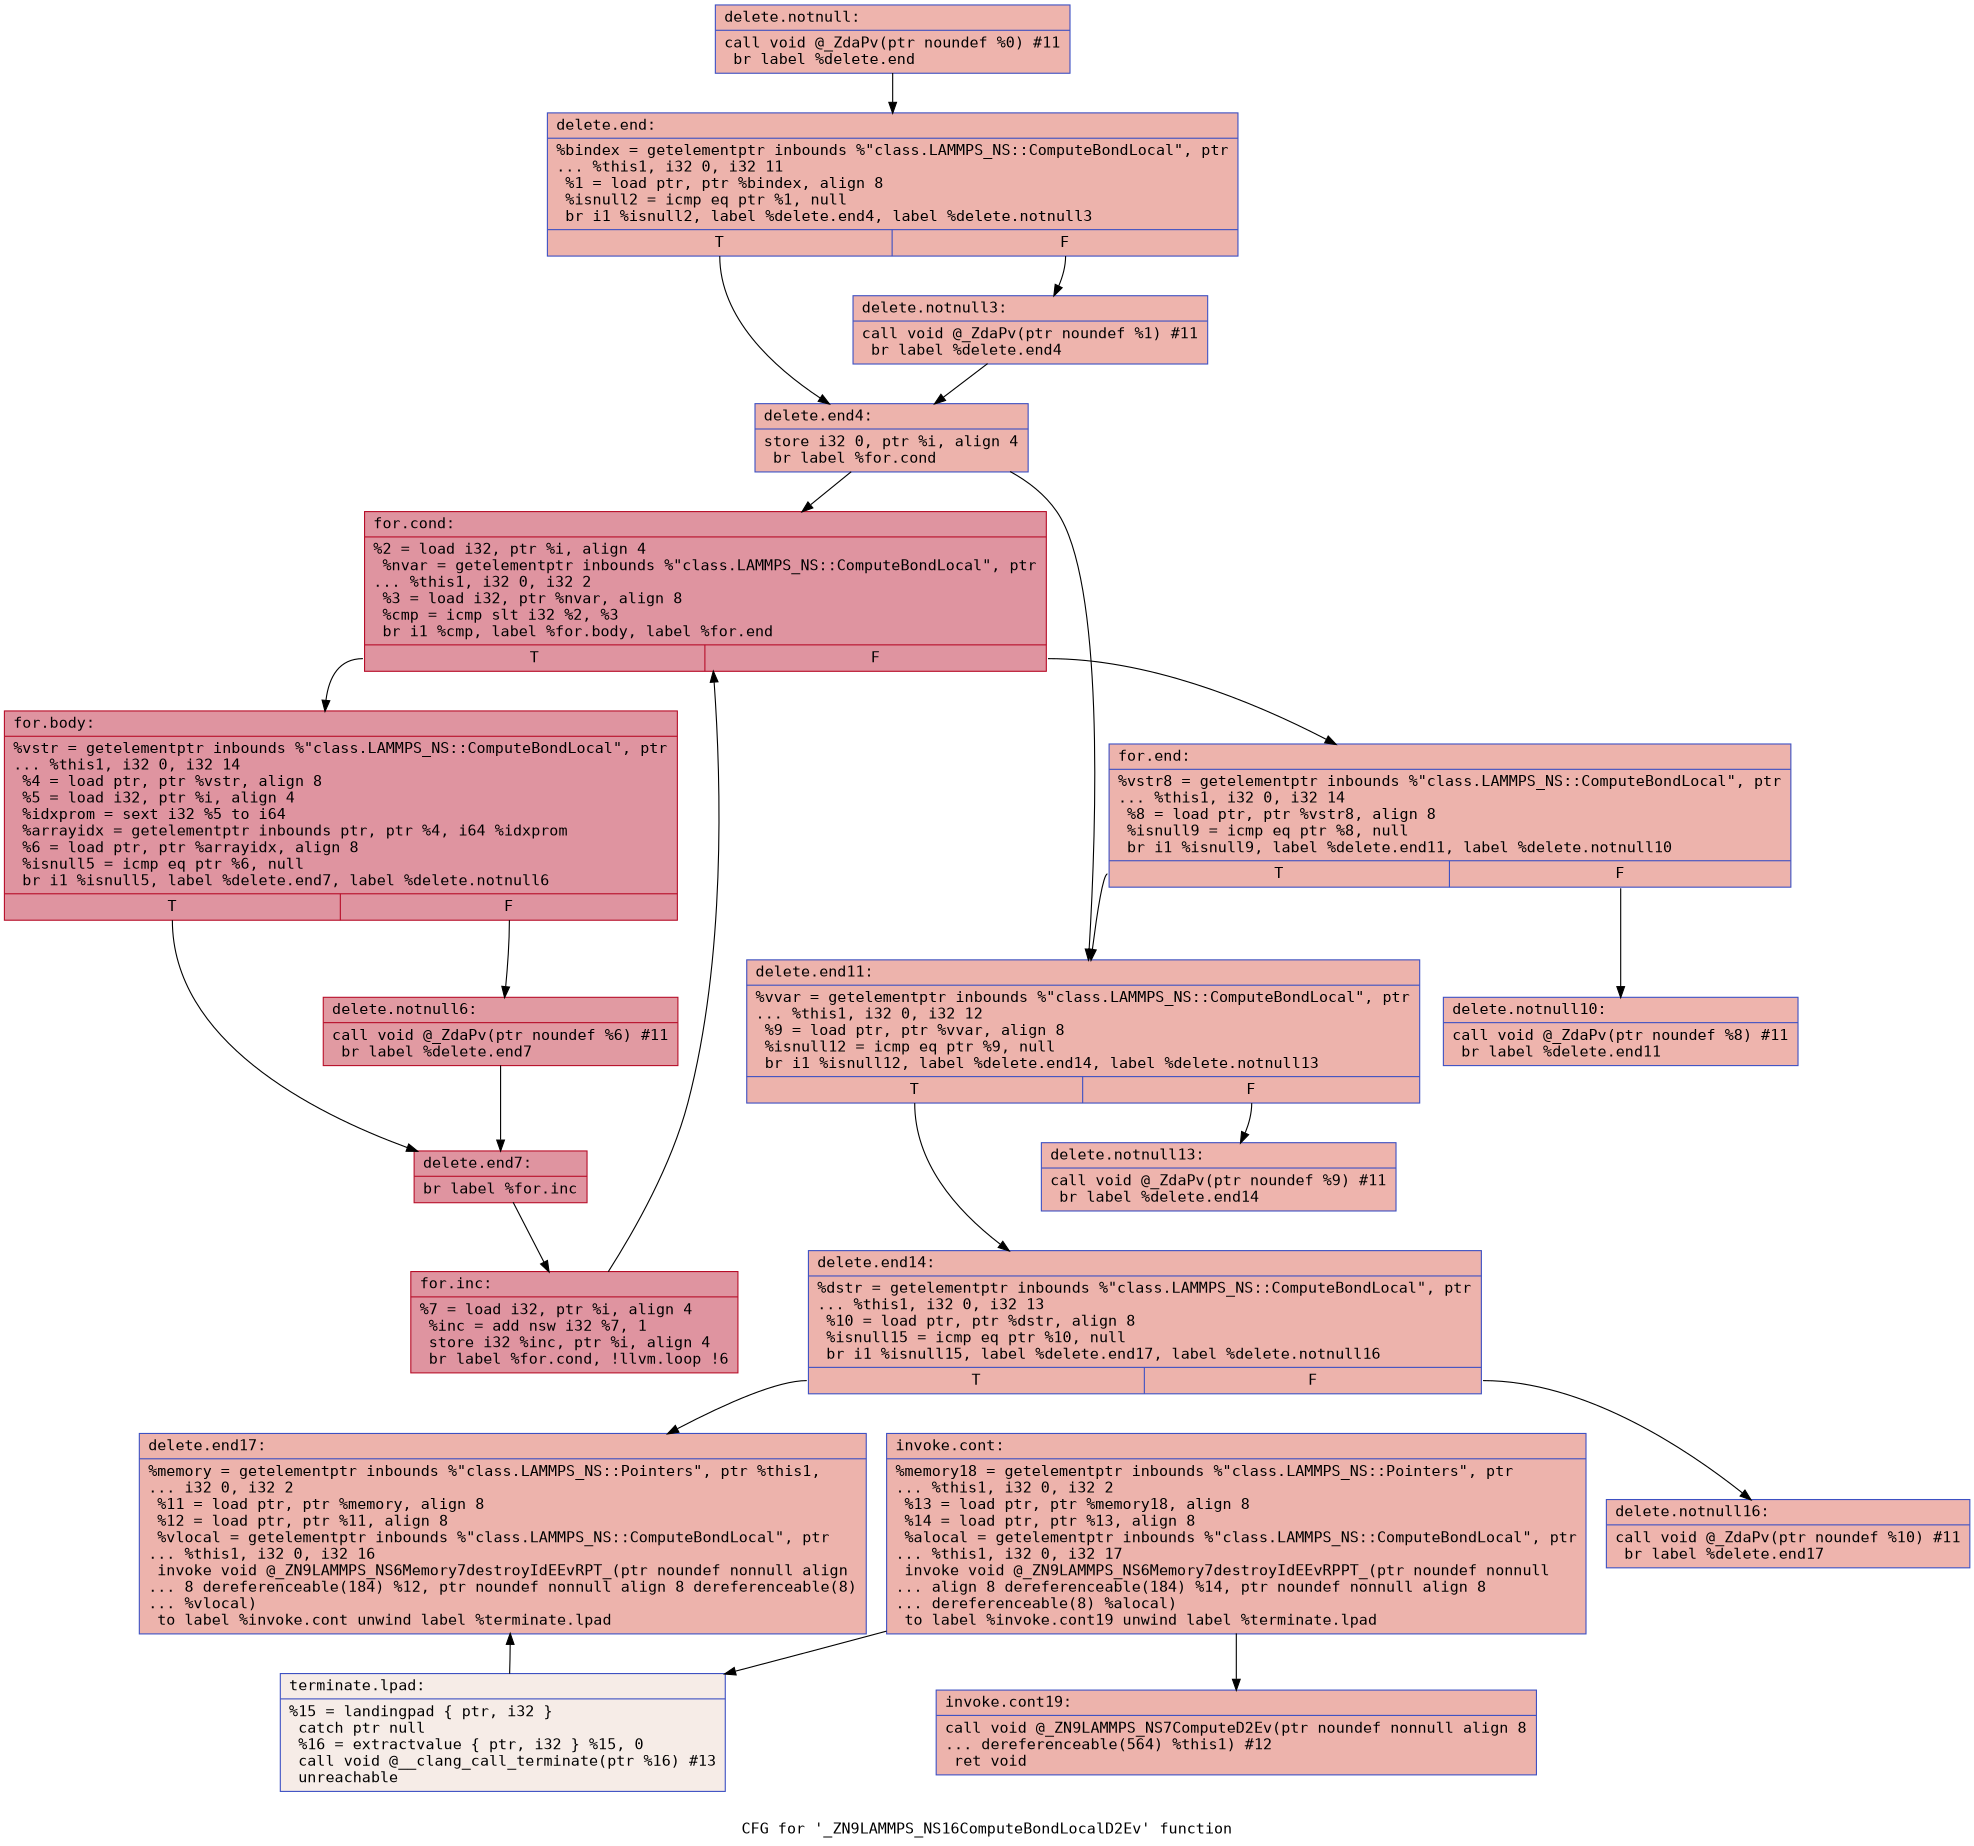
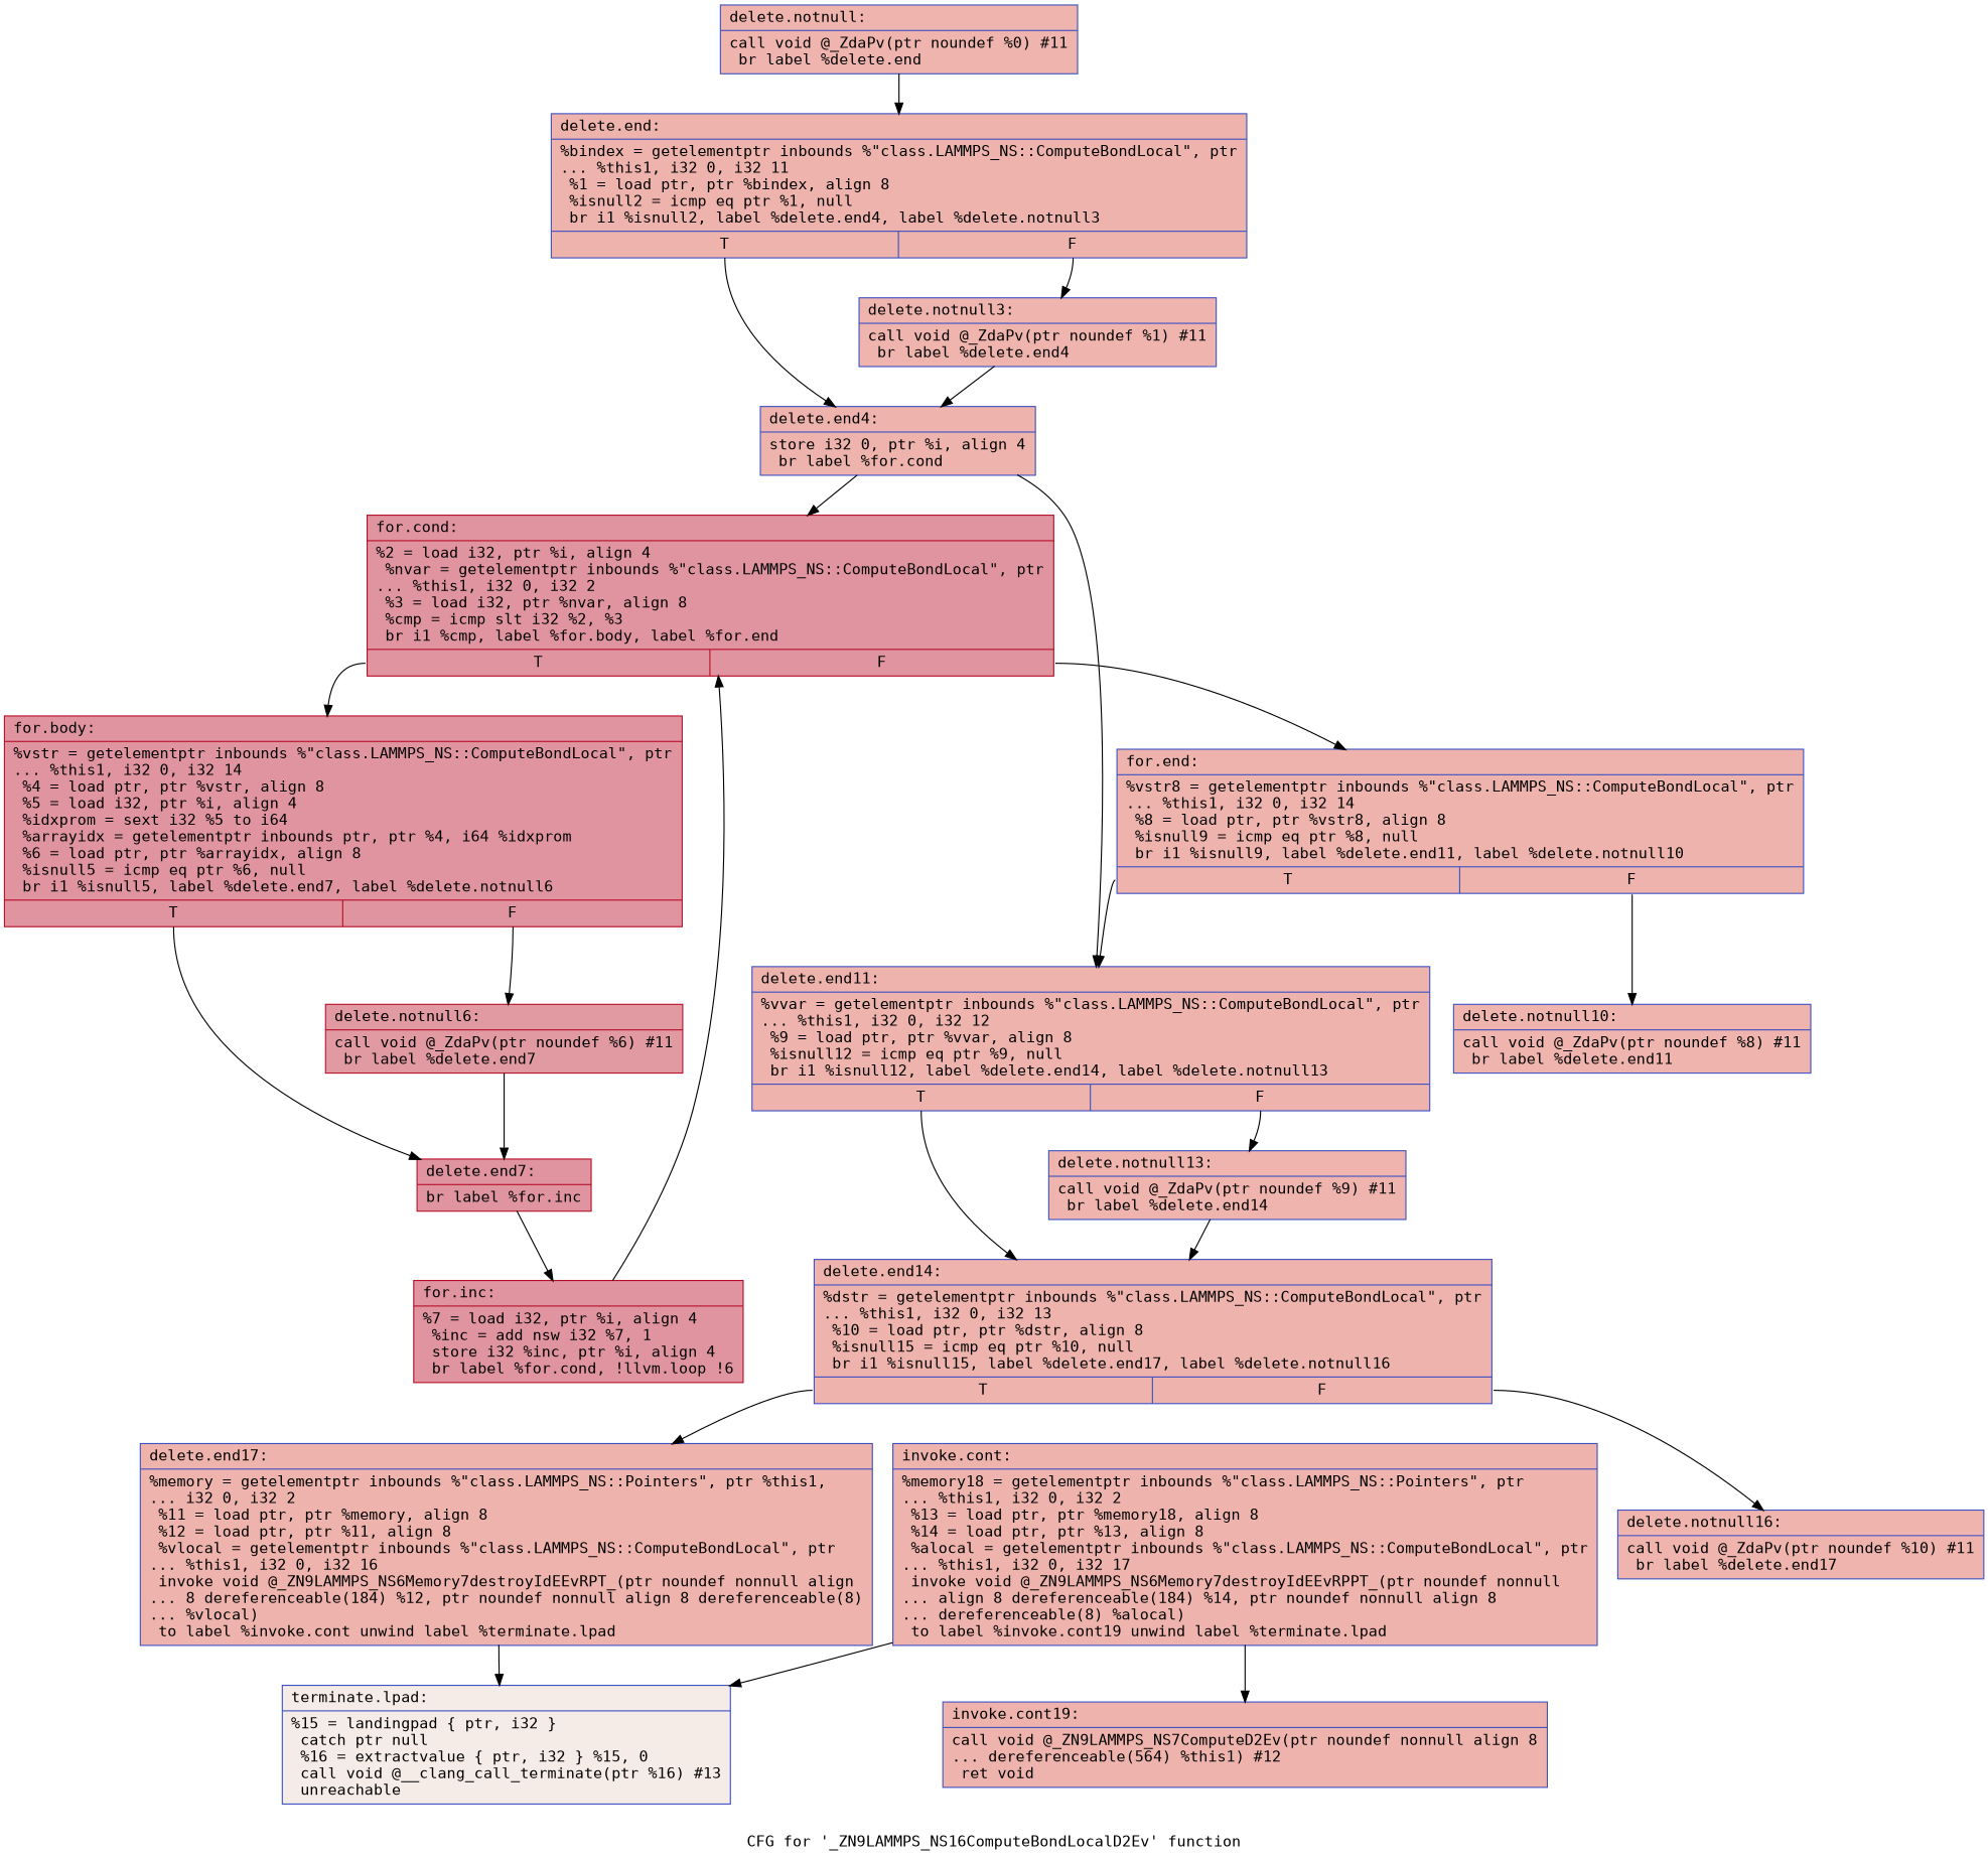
  digraph {
    fontname="DejaVu Sans Mono"
    label="CFG for '_ZN9LAMMPS_NS16ComputeBondLocalD2Ev' function"
    node [color="#3d50c3ff" fillcolor="#d6524470" fontname="DejaVu Sans Mono" shape=record style=filled]
    edge [fontname="DejaVu Sans Mono"]
    n1 [label="{delete.end:\l|  %bindex = getelementptr inbounds %\"class.LAMMPS_NS::ComputeBondLocal\", ptr\l... %this1, i32 0, i32 11\l  %1 = load ptr, ptr %bindex, align 8\l  %isnull2 = icmp eq ptr %1, null\l  br i1 %isnull2, label %delete.end4, label %delete.notnull3\l|{<s0>T|<s1>F}}"]
    n2 [label="{delete.end4:\l|  store i32 0, ptr %i, align 4\l  br label %for.cond\l}"]
    n3 [fillcolor="#d8564670" label="{delete.notnull3:\l|  call void @_ZdaPv(ptr noundef %1) #11\l  br label %delete.end4\l}"]
    n4 [fillcolor="#d8564670" label="{delete.notnull:\l|  call void @_ZdaPv(ptr noundef %0) #11\l  br label %delete.end\l}"]
    n5 [color="#b70d28ff" fillcolor="#b70d2870" label="{for.cond:\l|  %2 = load i32, ptr %i, align 4\l  %nvar = getelementptr inbounds %\"class.LAMMPS_NS::ComputeBondLocal\", ptr\l... %this1, i32 0, i32 2\l  %3 = load i32, ptr %nvar, align 8\l  %cmp = icmp slt i32 %2, %3\l  br i1 %cmp, label %for.body, label %for.end\l|{<s0>T|<s1>F}}"]
    n6 [label="{delete.end11:\l|  %vvar = getelementptr inbounds %\"class.LAMMPS_NS::ComputeBondLocal\", ptr\l... %this1, i32 0, i32 12\l  %9 = load ptr, ptr %vvar, align 8\l  %isnull12 = icmp eq ptr %9, null\l  br i1 %isnull12, label %delete.end14, label %delete.notnull13\l|{<s0>T|<s1>F}}"]
    n7 [color="#b70d28ff" fillcolor="#b70d2870" label="{for.body:\l|  %vstr = getelementptr inbounds %\"class.LAMMPS_NS::ComputeBondLocal\", ptr\l... %this1, i32 0, i32 14\l  %4 = load ptr, ptr %vstr, align 8\l  %5 = load i32, ptr %i, align 4\l  %idxprom = sext i32 %5 to i64\l  %arrayidx = getelementptr inbounds ptr, ptr %4, i64 %idxprom\l  %6 = load ptr, ptr %arrayidx, align 8\l  %isnull5 = icmp eq ptr %6, null\l  br i1 %isnull5, label %delete.end7, label %delete.notnull6\l|{<s0>T|<s1>F}}"]
    n8 [label="{for.end:\l|  %vstr8 = getelementptr inbounds %\"class.LAMMPS_NS::ComputeBondLocal\", ptr\l... %this1, i32 0, i32 14\l  %8 = load ptr, ptr %vstr8, align 8\l  %isnull9 = icmp eq ptr %8, null\l  br i1 %isnull9, label %delete.end11, label %delete.notnull10\l|{<s0>T|<s1>F}}"]
    n9 [color="#b70d28ff" fillcolor="#b70d2870" label="{delete.end7:\l|  br label %for.inc\l}"]
    n10 [color="#b70d28ff" fillcolor="#bb1b2c70" label="{delete.notnull6:\l|  call void @_ZdaPv(ptr noundef %6) #11\l  br label %delete.end7\l}"]
    n11 [fillcolor="#d8564670" label="{delete.notnull10:\l|  call void @_ZdaPv(ptr noundef %8) #11\l  br label %delete.end11\l}"]
    n12 [color="#b70d28ff" fillcolor="#b70d2870" label="{for.inc:\l|  %7 = load i32, ptr %i, align 4\l  %inc = add nsw i32 %7, 1\l  store i32 %inc, ptr %i, align 4\l  br label %for.cond, !llvm.loop !6\l}"]
    n13 [label="{delete.end14:\l|  %dstr = getelementptr inbounds %\"class.LAMMPS_NS::ComputeBondLocal\", ptr\l... %this1, i32 0, i32 13\l  %10 = load ptr, ptr %dstr, align 8\l  %isnull15 = icmp eq ptr %10, null\l  br i1 %isnull15, label %delete.end17, label %delete.notnull16\l|{<s0>T|<s1>F}}"]
    n14 [fillcolor="#d8564670" label="{delete.notnull13:\l|  call void @_ZdaPv(ptr noundef %9) #11\l  br label %delete.end14\l}"]
    n15 [label="{delete.end17:\l|  %memory = getelementptr inbounds %\"class.LAMMPS_NS::Pointers\", ptr %this1,\l... i32 0, i32 2\l  %11 = load ptr, ptr %memory, align 8\l  %12 = load ptr, ptr %11, align 8\l  %vlocal = getelementptr inbounds %\"class.LAMMPS_NS::ComputeBondLocal\", ptr\l... %this1, i32 0, i32 16\l  invoke void @_ZN9LAMMPS_NS6Memory7destroyIdEEvRPT_(ptr noundef nonnull align\l... 8 dereferenceable(184) %12, ptr noundef nonnull align 8 dereferenceable(8)\l... %vlocal)\l          to label %invoke.cont unwind label %terminate.lpad\l}"]
    n16 [fillcolor="#d8564670" label="{delete.notnull16:\l|  call void @_ZdaPv(ptr noundef %10) #11\l  br label %delete.end17\l}"]
    n17 [fillcolor="#ead5c970" label="{terminate.lpad:\l|  %15 = landingpad \{ ptr, i32 \}\l          catch ptr null\l  %16 = extractvalue \{ ptr, i32 \} %15, 0\l  call void @__clang_call_terminate(ptr %16) #13\l  unreachable\l}"]
    n18 [label="{invoke.cont:\l|  %memory18 = getelementptr inbounds %\"class.LAMMPS_NS::Pointers\", ptr\l... %this1, i32 0, i32 2\l  %13 = load ptr, ptr %memory18, align 8\l  %14 = load ptr, ptr %13, align 8\l  %alocal = getelementptr inbounds %\"class.LAMMPS_NS::ComputeBondLocal\", ptr\l... %this1, i32 0, i32 17\l  invoke void @_ZN9LAMMPS_NS6Memory7destroyIdEEvRPPT_(ptr noundef nonnull\l... align 8 dereferenceable(184) %14, ptr noundef nonnull align 8\l... dereferenceable(8) %alocal)\l          to label %invoke.cont19 unwind label %terminate.lpad\l}"]
    n19 [label="{invoke.cont19:\l|  call void @_ZN9LAMMPS_NS7ComputeD2Ev(ptr noundef nonnull align 8\l... dereferenceable(564) %this1) #12\l  ret void\l}"]
    n1 -> n2 [tailport=s0]
    n1 -> n3 [tailport=s1]
    n2 -> n5
    n2 -> n6
    n3 -> n2
    n4 -> n1
    n5 -> n7 [tailport=s0]
    n5 -> n8 [tailport=s1]
    n6 -> n13 [tailport=s0]
    n6 -> n14 [tailport=s1]
    n7 -> n9 [tailport=s0]
    n7 -> n10 [tailport=s1]
    n8 -> n6 [tailport=s0]
    n8 -> n11 [tailport=s1]
    n9 -> n12
    n10 -> n9
    n12 -> n5
    n13 -> n15 [tailport=s0]
    n13 -> n16 [tailport=s1]
-   n17 -> n15
+   n14 -> n13
+   n15 -> n17
    n18 -> n17
    n18 -> n19
  }
